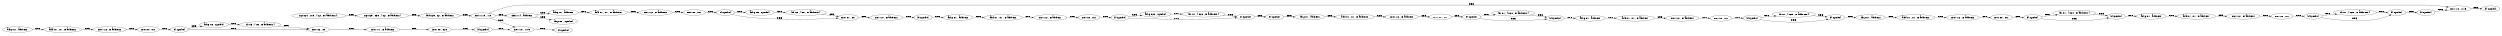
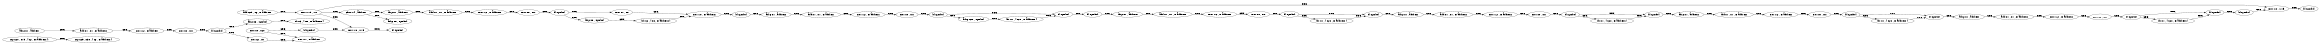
  digraph {
    rankdir=LR
    n1 [label="stp x20 , x19 , [ sp , #- address ]!"]
    n2 [label="stp x29 , x30 , [ sp , # address ]"]
    n3 [label="add x29 , sp , # address"]
    n4 [label="mov w19 , w0"]
    n5 [label="cbnz w4 , address"]
    n6 [label="mov w0 , w19"]
    n7 [label="mov w0 , w19"]
    n8 [label="adrp x8 , symbol"]
    n9 [label="adrp x1 , address"]
    n10 [label="bl symbol"]
    n11 [label="bl symbol"]
    n12 [label="add x1 , x1 , # address"]
    n13 [label="mov w2 , # address"]
    n14 [label="adrp x1 , address"]
    n15 [label="add x1 , x1 , # address"]
    n16 [label="mov w2 , # address"]
    n17 [label="mov x0 , xzr"]
    n18 [label="bl symbol"]
    n19 [label="adrp x8 , symbol"]
    n20 [label="mov x2 , x0"]
    n21 [label="ldr x3 , [ x8 , # address ]"]
    n22 [label="mov w1 , # address"]
    n23 [label="mov x0 , x20"]
    n24 [label="bl symbol"]
    n25 [label="mov x0 , xzr"]
    n26 [label="bl symbol"]
    n27 [label="adrp x8 , symbol"]
    n28 [label="mov x1 , x0"]
    n29 [label="ldr x2 , [ x8 , # address ]"]
    n30 [label="mov w0 , # address"]
    n31 [label="bl symbol"]
    n32 [label="adrp x1 , address"]
    n33 [label="add x1 , x1 , # address"]
    n34 [label="mov w2 , # address"]
    n35 [label="mov x0 , xzr"]
    n36 [label="bl symbol"]
    n37 [label="adrp x20 , symbol"]
    n38 [label="bl symbol"]
    n39 [label="ldr x1 , [ x20 , # address ]"]
    n40 [label="bl symbol"]
    n41 [label="adrp x1 , address"]
    n42 [label="add x1 , x1 , # address"]
    n43 [label="mov w2 , # address"]
    n44 [label="mov x0 , xzr"]
    n45 [label="bl symbol"]
    n46 [label="ldr x1 , [ x20 , # address ]"]
    n47 [label="bl symbol"]
    n48 [label="adrp x1 , address"]
    n49 [label="add x1 , x1 , # address"]
    n50 [label="mov w2 , # address"]
    n51 [label="mov x0 , xzr"]
    n52 [label="bl symbol"]
    n53 [label="ldr x1 , [ x20 , # address ]"]
    n54 [label="bl symbol"]
    n55 [label="adrp x1 , address"]
    n56 [label="add x1 , x1 , # address"]
    n57 [label="mov w2 , # address"]
    n58 [label="mov x0 , xzr"]
    n59 [label="bl symbol"]
    n60 [label="ldr x1 , [ x20 , # address ]"]
    n61 [label="bl symbol"]
    n62 [label="adrp x1 , address"]
    n63 [label="add x1 , x1 , # address"]
    n64 [label="mov w2 , # address"]
    n65 [label="mov x0 , xzr"]
    n66 [label="bl symbol"]
    n67 [label="ldr x1 , [ x20 , # address ]"]
    n68 [label="bl symbol"]
    n69 [label="bl symbol"]
    n1 -> n2 [label=CFG]
-   n2 -> n3 [label=CFG]
    n3 -> n4 [label=CFG]
    n4 -> n5 [label=CFG]
    n4 -> n6 [label=DFG]
    n4 -> n7 [label=DFG]
    n5 -> n8 [label=CFG]
    n5 -> n9 [label=CFG]
    n6 -> n10 [label=DFG]
    n7 -> n11 [label=DFG]
    n9 -> n12 [label=CFG]
    n12 -> n13 [label=CFG]
    n13 -> n25 [label=CFG]
    n14 -> n15 [label=CFG]
    n15 -> n16 [label=CFG]
    n16 -> n17 [label=CFG]
    n17 -> n18 [label=CFG]
    n18 -> n19 [label=CFG]
    n18 -> n20 [label=DFG]
    n19 -> n21 [label=CFG]
    n20 -> n22 [label=CFG]
-   n21 -> n20 [label=CFG]
-   n22 -> n23 [label=CFG]
+   n23 -> n22 [label=CFG]
    n23 -> n24 [label=CFG]
    n24 -> n6 [label=CFG]
    n25 -> n26 [label=CFG]
    n26 -> n27 [label=CFG]
    n26 -> n28 [label=DFG]
    n27 -> n29 [label=CFG]
    n28 -> n30 [label=CFG]
-   n29 -> n28 [label=CFG]
+   n29 -> n30 [label=CFG]
    n30 -> n31 [label=CFG]
    n31 -> n32 [label=CFG]
    n32 -> n33 [label=CFG]
    n33 -> n34 [label=CFG]
    n34 -> n35 [label=CFG]
    n35 -> n36 [label=CFG]
    n36 -> n37 [label=CFG]
    n36 -> n38 [label=DFG]
    n37 -> n39 [label=CFG]
    n38 -> n40 [label=CFG]
    n39 -> n38 [label=DFG]
    n40 -> n41 [label=CFG]
    n41 -> n42 [label=CFG]
    n42 -> n43 [label=CFG]
    n43 -> n44 [label=CFG]
    n44 -> n45 [label=CFG]
    n45 -> n46 [label=CFG]
    n45 -> n47 [label=DFG]
    n46 -> n47 [label=DFG]
    n47 -> n48 [label=CFG]
    n48 -> n49 [label=CFG]
    n49 -> n50 [label=CFG]
    n50 -> n51 [label=CFG]
    n51 -> n52 [label=CFG]
    n52 -> n53 [label=CFG]
    n52 -> n54 [label=DFG]
    n53 -> n54 [label=DFG]
    n54 -> n55 [label=CFG]
    n55 -> n56 [label=CFG]
    n56 -> n57 [label=CFG]
    n57 -> n58 [label=CFG]
    n58 -> n59 [label=CFG]
    n59 -> n60 [label=CFG]
    n59 -> n61 [label=DFG]
    n60 -> n61 [label=DFG]
    n61 -> n62 [label=CFG]
    n62 -> n63 [label=CFG]
    n63 -> n64 [label=CFG]
    n64 -> n65 [label=CFG]
    n65 -> n66 [label=CFG]
    n66 -> n67 [label=CFG]
    n66 -> n68 [label=DFG]
    n67 -> n68 [label=DFG]
    n68 -> n69 [label=CFG]
    n69 -> n7 [label=CFG]
  }
